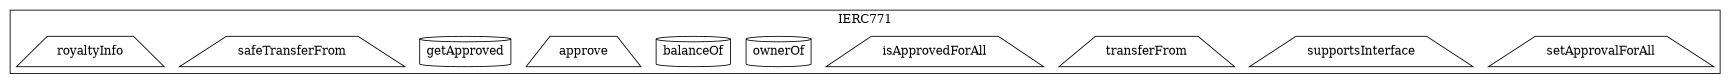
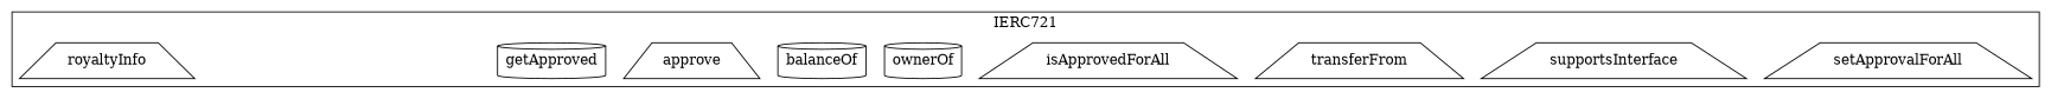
  strict digraph {
    node [shape=trapezium]
    n1 [label=setApprovalForAll]
    n2 [label=supportsInterface]
    n3 [label=transferFrom]
    n4 [label=isApprovedForAll]
    n5 [label=ownerOf shape=cylinder]
    n6 [label=balanceOf shape=cylinder]
    n7 [label=approve]
    n8 [label=getApproved shape=cylinder]
-   n9 [label=safeTransferFrom]
    n10 [label=royaltyInfo]
    subgraph cluster_1 {
-     label=IERC771
+     label=IERC721
      n1
      n2
      n3
      n4
      n5
      n6
      n7
      n8
-     n9
      n10
    }
    subgraph cluster_2 {
      label="[Solidity]"
    }
  }
